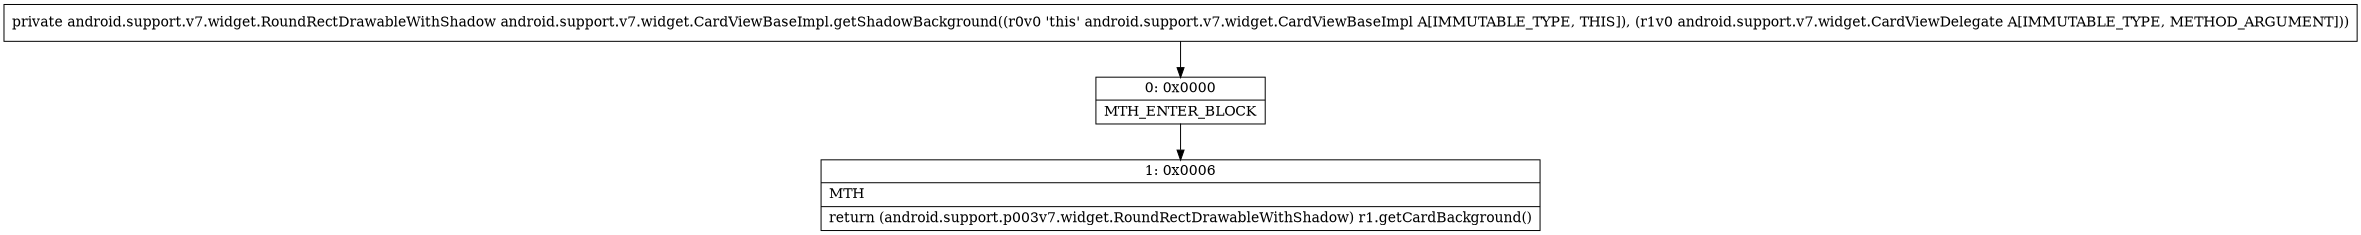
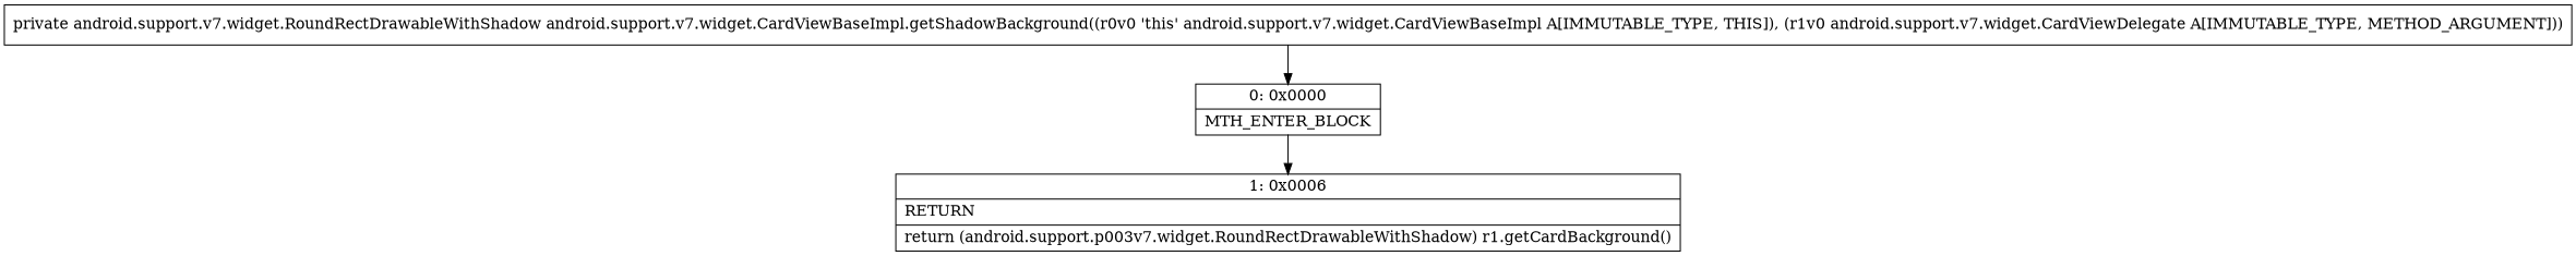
  digraph {
    node [shape=record]
    n1 [label="{0\:\ 0x0000|MTH_ENTER_BLOCK\l}"]
-   n2 [label="{1\:\ 0x0006|MTH\l|return (android.support.p003v7.widget.RoundRectDrawableWithShadow) r1.getCardBackground()\l}"]
+   n2 [label="{1\:\ 0x0006|RETURN\l|return (android.support.p003v7.widget.RoundRectDrawableWithShadow) r1.getCardBackground()\l}"]
    n3 [label="{private android.support.v7.widget.RoundRectDrawableWithShadow android.support.v7.widget.CardViewBaseImpl.getShadowBackground((r0v0 'this' android.support.v7.widget.CardViewBaseImpl A[IMMUTABLE_TYPE, THIS]), (r1v0 android.support.v7.widget.CardViewDelegate A[IMMUTABLE_TYPE, METHOD_ARGUMENT])) }"]
    n1 -> n2
    n3 -> n1
  }
